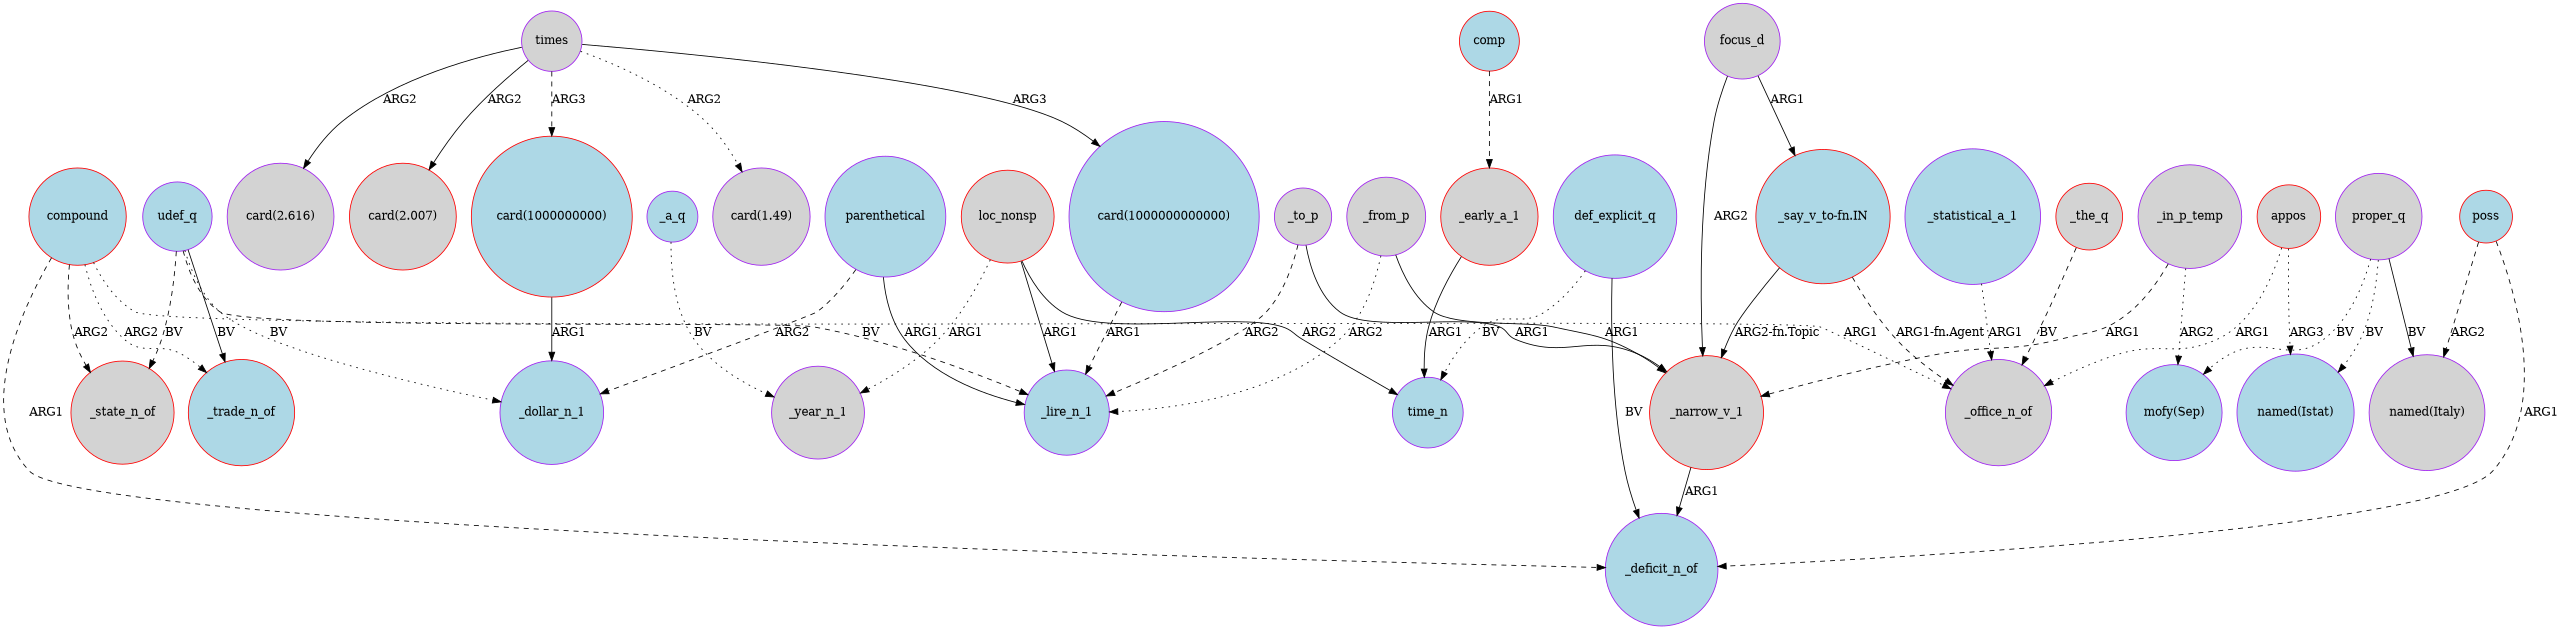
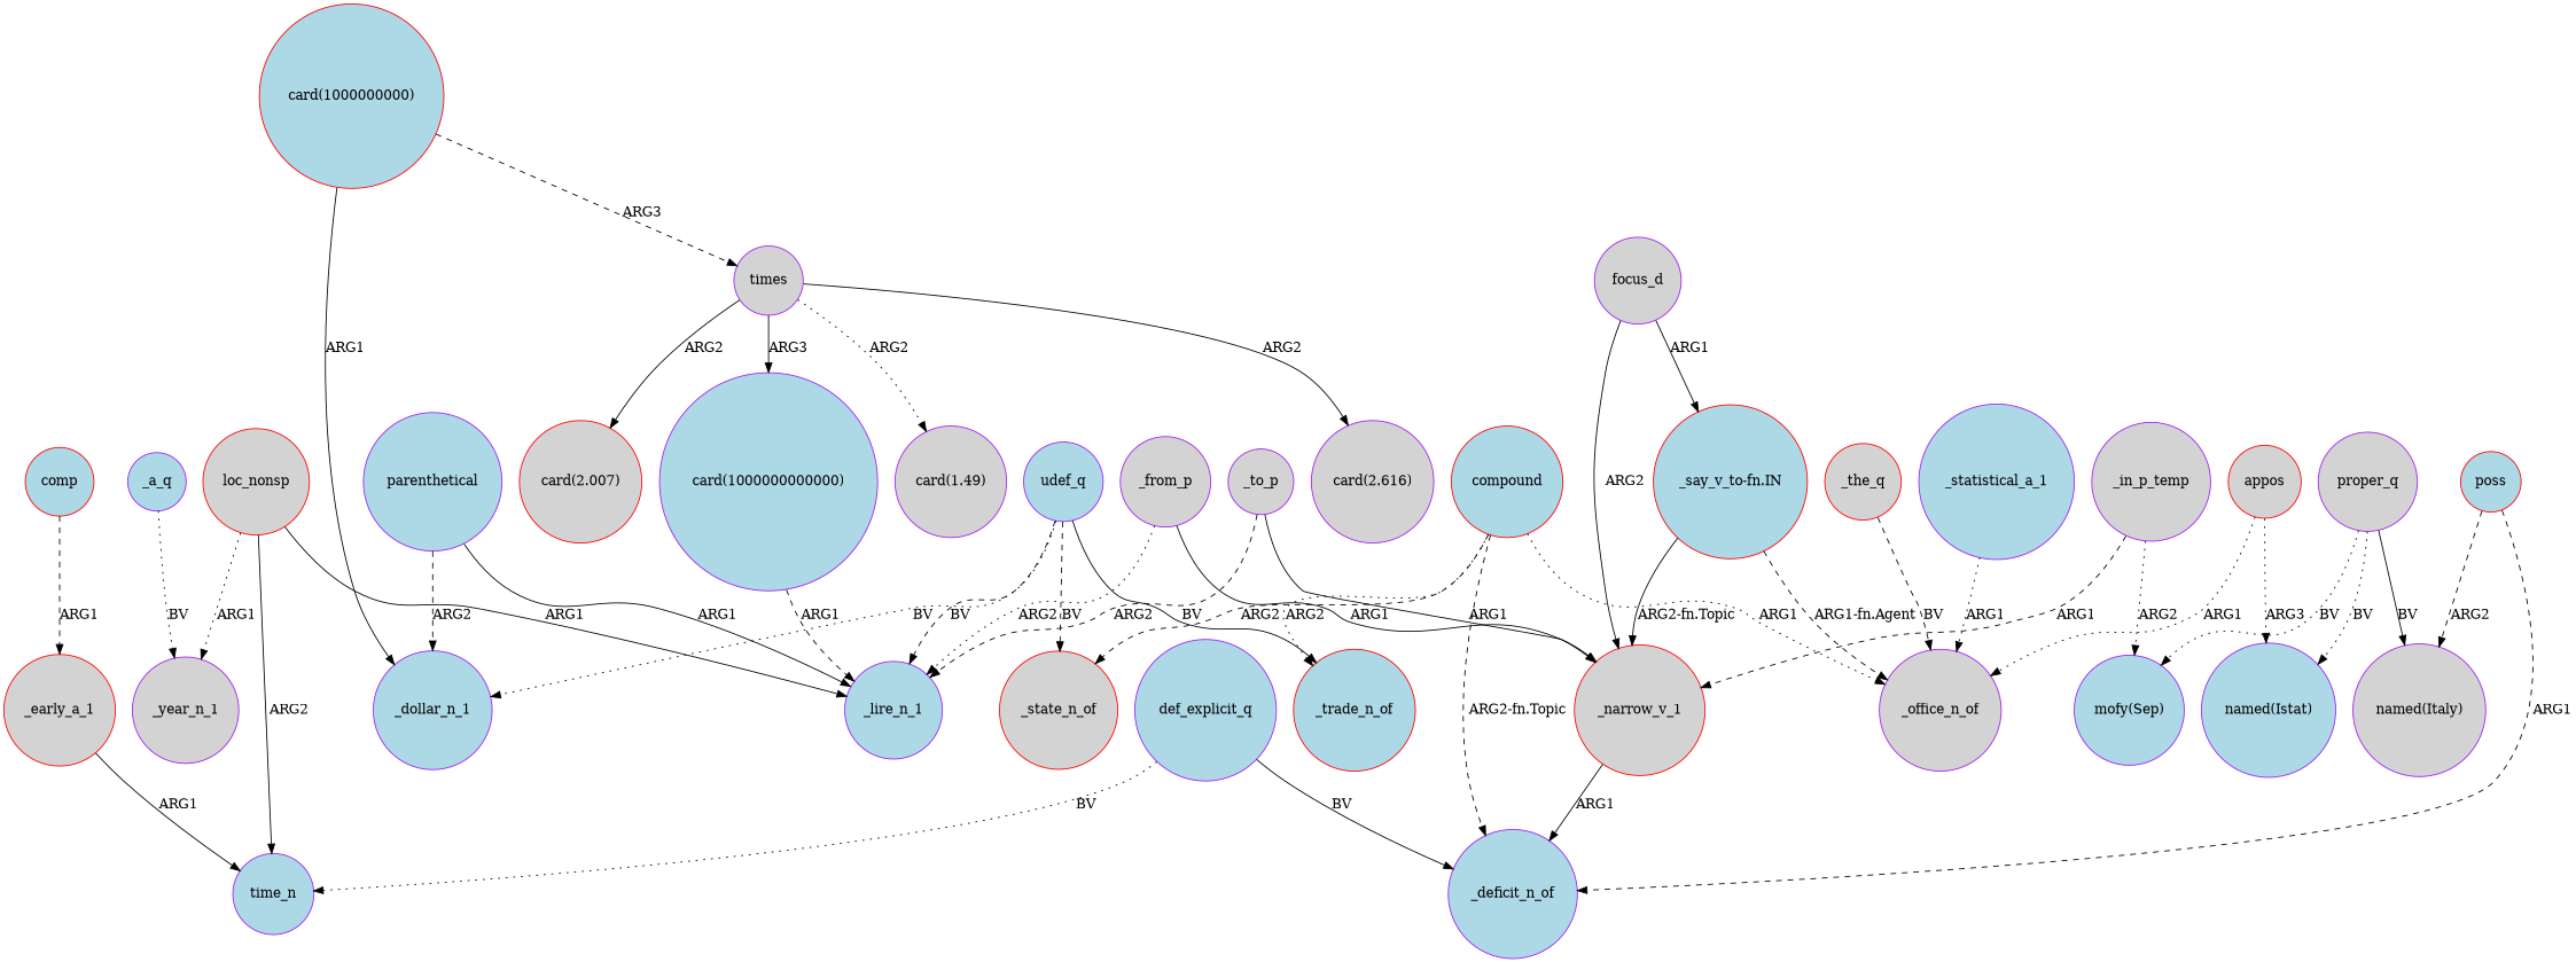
  digraph {
    node [color=purple fillcolor=lightblue shape=circle style=filled]
    edge [style=solid]
    _trade_n_of [color=red]
    udef_q
    _lire_n_1
    _state_n_of [color=red fillcolor=lightgrey]
    _dollar_n_1
    _to_p [fillcolor=lightgrey]
    _narrow_v_1 [color=red fillcolor=lightgrey]
    _deficit_n_of
    def_explicit_q
    time_n
    proper_q [fillcolor=lightgrey]
    "named(Istat)"
    "named(Italy)" [fillcolor=lightgrey]
    "mofy(Sep)"
    loc_nonsp [color=red fillcolor=lightgrey]
    _year_n_1 [fillcolor=lightgrey]
    parenthetical
    times [fillcolor=lightgrey]
    "card(2.007)" [color=red fillcolor=lightgrey]
    "card(1000000000)" [color=red]
    "card(1000000000000)"
    "card(1.49)" [fillcolor=lightgrey]
    "card(2.616)" [fillcolor=lightgrey]
    _from_p [fillcolor=lightgrey]
    compound [color=red]
    _office_n_of [fillcolor=lightgrey]
    poss [color=red]
    _in_p_temp [fillcolor=lightgrey]
    "_say_v_to-fn.IN" [color=red]
    appos [color=red fillcolor=lightgrey]
    comp [color=red]
    _early_a_1 [color=red fillcolor=lightgrey]
    _the_q [color=red fillcolor=lightgrey]
    _statistical_a_1
    focus_d [fillcolor=lightgrey]
    _a_q
    udef_q -> _trade_n_of [label=BV]
    udef_q -> _lire_n_1 [label=BV style=dashed]
    udef_q -> _state_n_of [label=BV style=dashed]
    udef_q -> _dollar_n_1 [label=BV style=dotted]
    _to_p -> _lire_n_1 [label=ARG2 style=dashed]
    _to_p -> _narrow_v_1 [label=ARG1]
    _narrow_v_1 -> _deficit_n_of [label=ARG1]
    def_explicit_q -> _deficit_n_of [label=BV]
    def_explicit_q -> time_n [label=BV style=dotted]
    proper_q -> "named(Istat)" [label=BV style=dotted]
    proper_q -> "named(Italy)" [label=BV]
    proper_q -> "mofy(Sep)" [label=BV style=dotted]
    loc_nonsp -> _lire_n_1 [label=ARG1]
    loc_nonsp -> time_n [label=ARG2]
    loc_nonsp -> _year_n_1 [label=ARG1 style=dotted]
    parenthetical -> _lire_n_1 [label=ARG1]
    parenthetical -> _dollar_n_1 [label=ARG2 style=dashed]
    times -> "card(2.007)" [label=ARG2]
-   times -> "card(1000000000)" [label=ARG3 style=dashed]
+   "card(1000000000)" -> times [label=ARG3 style=dashed]
    times -> "card(1000000000000)" [label=ARG3]
    times -> "card(1.49)" [label=ARG2 style=dotted]
    times -> "card(2.616)" [label=ARG2]
    "card(1000000000)" -> _dollar_n_1 [label=ARG1]
    "card(1000000000000)" -> _lire_n_1 [label=ARG1 style=dashed]
    _from_p -> _lire_n_1 [label=ARG2 style=dotted]
    _from_p -> _narrow_v_1 [label=ARG1]
    compound -> _trade_n_of [label=ARG2 style=dotted]
    compound -> _state_n_of [label=ARG2 style=dashed]
-   compound -> _deficit_n_of [label=ARG1 style=dashed]
+   compound -> _deficit_n_of [label="ARG2-fn.Topic" style=dashed]
    compound -> _office_n_of [label=ARG1 style=dotted]
    poss -> _deficit_n_of [label=ARG1 style=dashed]
    poss -> "named(Italy)" [label=ARG2 style=dashed]
    _in_p_temp -> _narrow_v_1 [label=ARG1 style=dashed]
    _in_p_temp -> "mofy(Sep)" [label=ARG2 style=dotted]
    "_say_v_to-fn.IN" -> _narrow_v_1 [label="ARG2-fn.Topic"]
    "_say_v_to-fn.IN" -> _office_n_of [label="ARG1-fn.Agent" style=dashed]
    appos -> "named(Istat)" [label=ARG3 style=dotted]
    appos -> _office_n_of [label=ARG1 style=dotted]
    comp -> _early_a_1 [label=ARG1 style=dashed]
    _early_a_1 -> time_n [label=ARG1]
    _the_q -> _office_n_of [label=BV style=dashed]
    _statistical_a_1 -> _office_n_of [label=ARG1 style=dotted]
    focus_d -> _narrow_v_1 [label=ARG2]
    focus_d -> "_say_v_to-fn.IN" [label=ARG1]
    _a_q -> _year_n_1 [label=BV style=dotted]
  }
